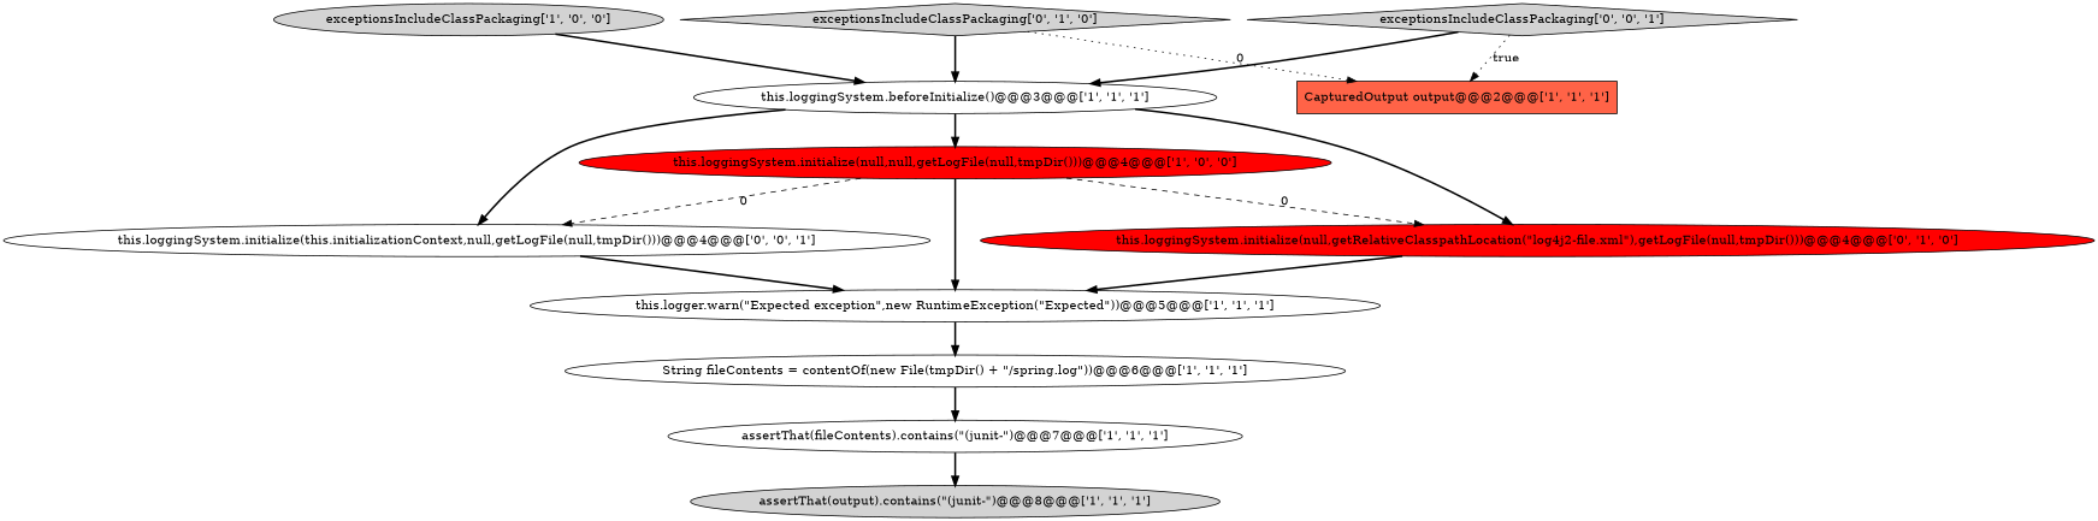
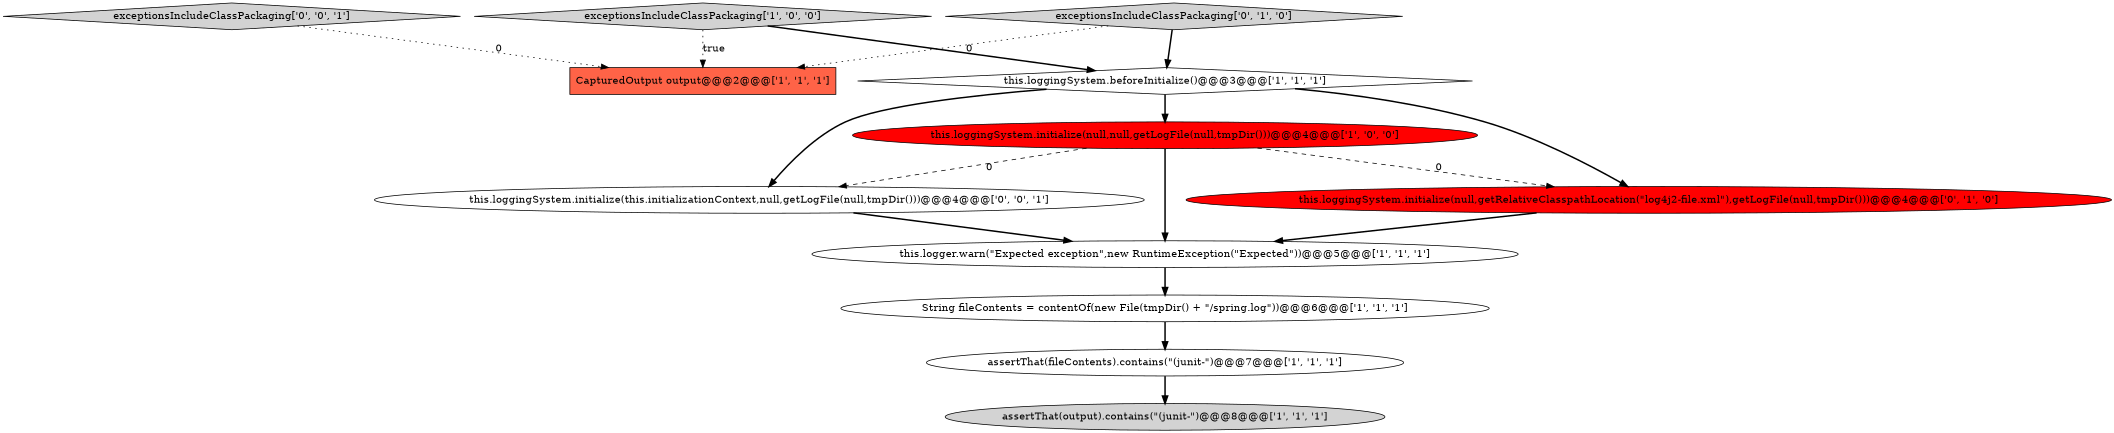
  digraph {
    node [fillcolor=white shape=ellipse style=filled]
    edge [style=bold]
    n1 [label="String fileContents = contentOf(new File(tmpDir() + \"/spring.log\"))@@@6@@@['1', '1', '1']"]
    n2 [label="assertThat(fileContents).contains(\"(junit-\")@@@7@@@['1', '1', '1']"]
    n3 [fillcolor=lightgray label="assertThat(output).contains(\"(junit-\")@@@8@@@['1', '1', '1']"]
-   n4 [label="this.loggingSystem.beforeInitialize()@@@3@@@['1', '1', '1']"]
+   n4 [label="this.loggingSystem.beforeInitialize()@@@3@@@['1', '1', '1']" shape=diamond]
    n5 [label="this.loggingSystem.initialize(this.initializationContext,null,getLogFile(null,tmpDir()))@@@4@@@['0', '0', '1']"]
    n6 [fillcolor=red label="this.loggingSystem.initialize(null,getRelativeClasspathLocation(\"log4j2-file.xml\"),getLogFile(null,tmpDir()))@@@4@@@['0', '1', '0']"]
    n7 [fillcolor=red label="this.loggingSystem.initialize(null,null,getLogFile(null,tmpDir()))@@@4@@@['1', '0', '0']"]
    n8 [label="this.logger.warn(\"Expected exception\",new RuntimeException(\"Expected\"))@@@5@@@['1', '1', '1']"]
    n9 [fillcolor=lightgray label="exceptionsIncludeClassPackaging['0', '0', '1']" shape=diamond]
    n10 [fillcolor=tomato label="CapturedOutput output@@@2@@@['1', '1', '1']" shape=box]
    n11 [fillcolor=lightgray label="exceptionsIncludeClassPackaging['0', '1', '0']" shape=diamond]
-   n12 [fillcolor=lightgray label="exceptionsIncludeClassPackaging['1', '0', '0']"]
+   n12 [fillcolor=lightgray label="exceptionsIncludeClassPackaging['1', '0', '0']" shape=diamond]
    n1 -> n2
    n2 -> n3
    n4 -> n5
    n4 -> n6
    n4 -> n7
    n5 -> n8
    n6 -> n8
    n7 -> n5 [label=0 style=dashed]
    n7 -> n6 [label=0 style=dashed]
    n7 -> n8
    n8 -> n1
-   n9 -> n4
-   n9 -> n10 [label=true style=dotted]
+   n9 -> n10 [label=0 style=dotted]
    n11 -> n4
    n11 -> n10 [label=0 style=dotted]
    n12 -> n4
+   n12 -> n10 [label=true style=dotted]
  }
